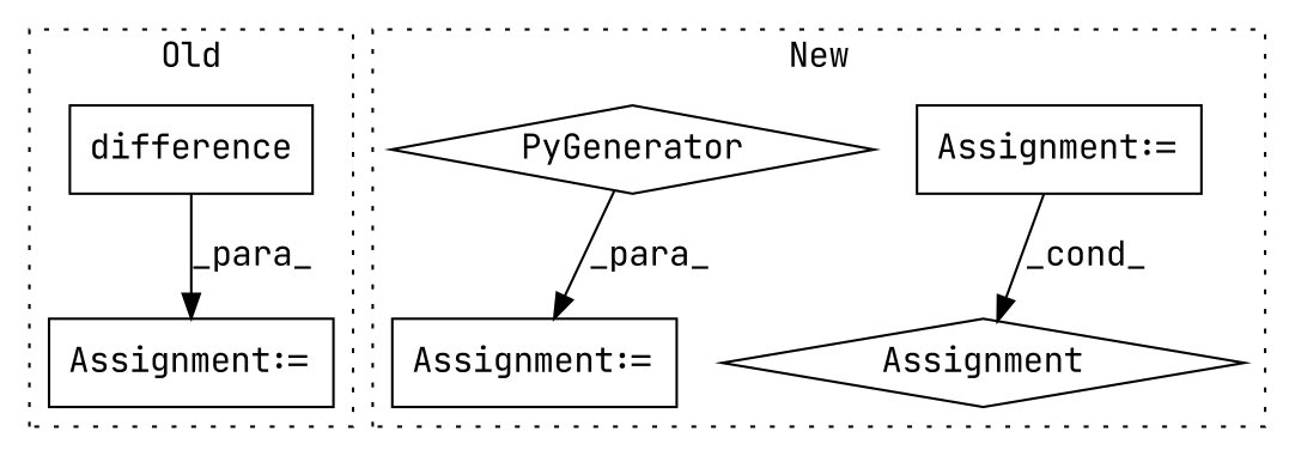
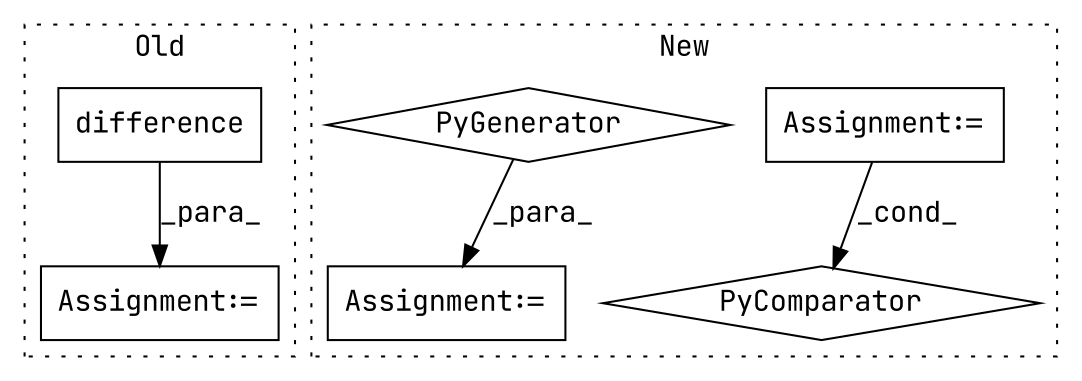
  digraph {
    fontname="JetBrains Mono"
    node [a=7 fontname="JetBrains Mono" l=1 s=5781 shape=box]
    edge [fontname="JetBrains Mono"]
    n1 [a=32 l="11,1" label=difference s="3779,3813"]
    n2 [label="Assignment:=" s=3756]
-   n3 [a=113 l=40 label=Assignment shape=diamond]
+   n3 [a=113 l=40 label=PyComparator shape=diamond]
    n4 [l=40 label="Assignment:="]
    n5 [a=107 l=122 label=PyGenerator s=5705 shape=diamond]
    n6 [label="Assignment:=" s=5662]
    subgraph cluster_1 {
      label=Old
      style=dotted
      n1
      n2
    }
    subgraph cluster_2 {
      label=New
      style=dotted
      n3
      n4
      n5
      n6
    }
    n1 -> n2 [label=_para_]
    n4 -> n3 [label=_cond_]
    n5 -> n6 [label=_para_]
  }
